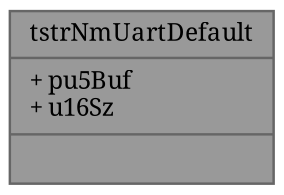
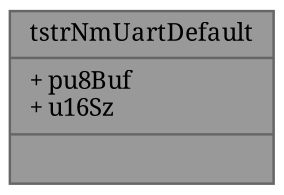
  digraph {
    fontname="Noto Serif"
-   n1 [color=gray40 fillcolor=grey60 fontcolor=black fontname="Noto Serif" fontsize=10 height=0.2 label="{tstrNmUartDefault\n|+ pu5Buf\l+ u16Sz\l|}" shape=record style=filled width=0.4]
+   n1 [color=gray40 fillcolor=grey60 fontcolor=black fontname="Noto Serif" fontsize=10 height=0.2 label="{tstrNmUartDefault\n|+ pu8Buf\l+ u16Sz\l|}" shape=record style=filled width=0.4]
  }
